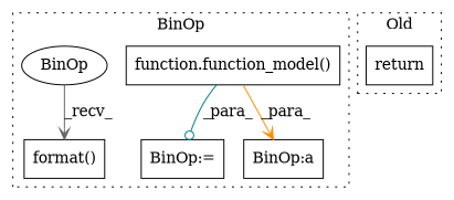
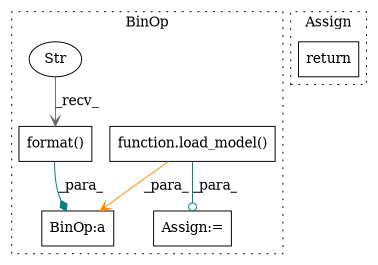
  digraph {
    node [a=75 l=3 shape=box]
    edge [arrowhead=vee color=teal]
-   n1 [l="11,1" label="function.function_model()" s="5251,5318"]
-   n2 [a=68 label="BinOp:=" s=5248]
+   n1 [l="11,1" label="function.load_model()" s="5251,5318"]
+   n2 [a=68 label="Assign:=" s=5248]
    n3 [a=82 label="BinOp:a" s=5276]
    n4 [l="22,1" label="format()" s="5279,5309"]
-   n5 [a=66 l=14 label=BinOp s=5279 shape=ellipse]
+   n5 [a=66 l=14 label=Str s=5279 shape=ellipse]
    n6 [a=93 l=6 label=return s=5159]
    subgraph cluster_1 {
      label=BinOp
      style=dotted
      n1
      n2
      n3
      n4
      n5
    }
    subgraph cluster_2 {
-     label=Old
+     label=Assign
      style=dotted
      n6
    }
    n1 -> n2 [arrowhead=odot label=_para_]
    n1 -> n3 [color=darkorange label=_para_]
+   n4 -> n3 [arrowhead=diamond label=_para_]
    n5 -> n4 [color=gray40 label=_recv_]
  }
